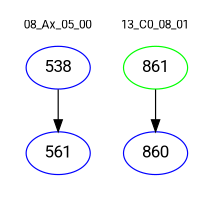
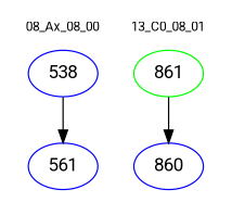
  digraph {
    fontname=Roboto
    node [color=blue fontname=Roboto]
    edge [color=black fontname=Roboto]
    n1 [label=538]
    n2 [label=561]
    n3 [color=green label=861]
    n4 [label=860]
    subgraph cluster_1 {
      color=white
      fontsize=10
-     label="08_Ax_05_00"
+     label="08_Ax_08_00"
      n1
      n2
    }
    subgraph cluster_2 {
      color=white
      fontsize=10
      label="13_C0_08_01"
      n3
      n4
    }
    n1 -> n2
    n3 -> n4
  }
